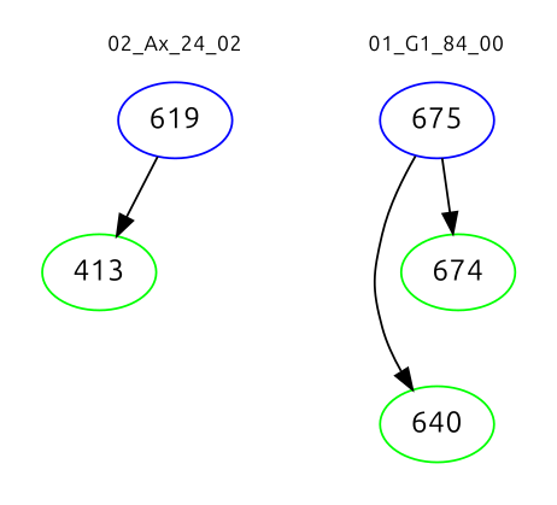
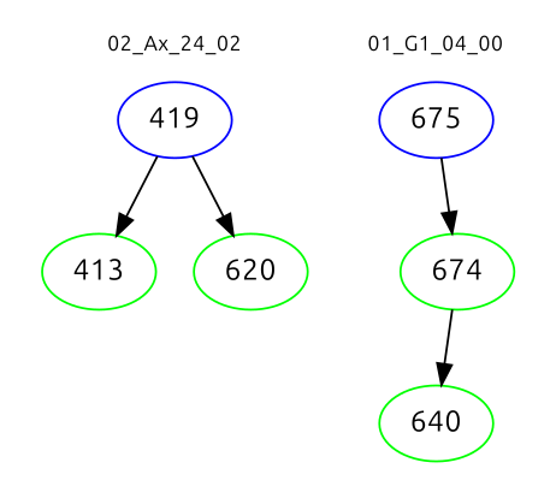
  digraph {
    fontname=Ubuntu
    node [color=green fontname=Ubuntu]
    edge [color=black fontname=Ubuntu]
-   n1 [color=blue label=619]
+   n1 [color=blue label=419]
    n2 [label=413]
+   n3 [label=620]
    n4 [color=blue label=675]
    n5 [label=640]
    n6 [label=674]
    subgraph cluster_1 {
      color=white
      fontsize=10
      label="02_Ax_24_02"
      n1
      n2
+     n3
    }
    subgraph cluster_2 {
      color=white
      fontsize=10
-     label="01_G1_84_00"
+     label="01_G1_04_00"
      n4
      n5
      n6
    }
    n1 -> n2
-   n4 -> n5
+   n1 -> n3
+   n6 -> n5
    n4 -> n6
  }
